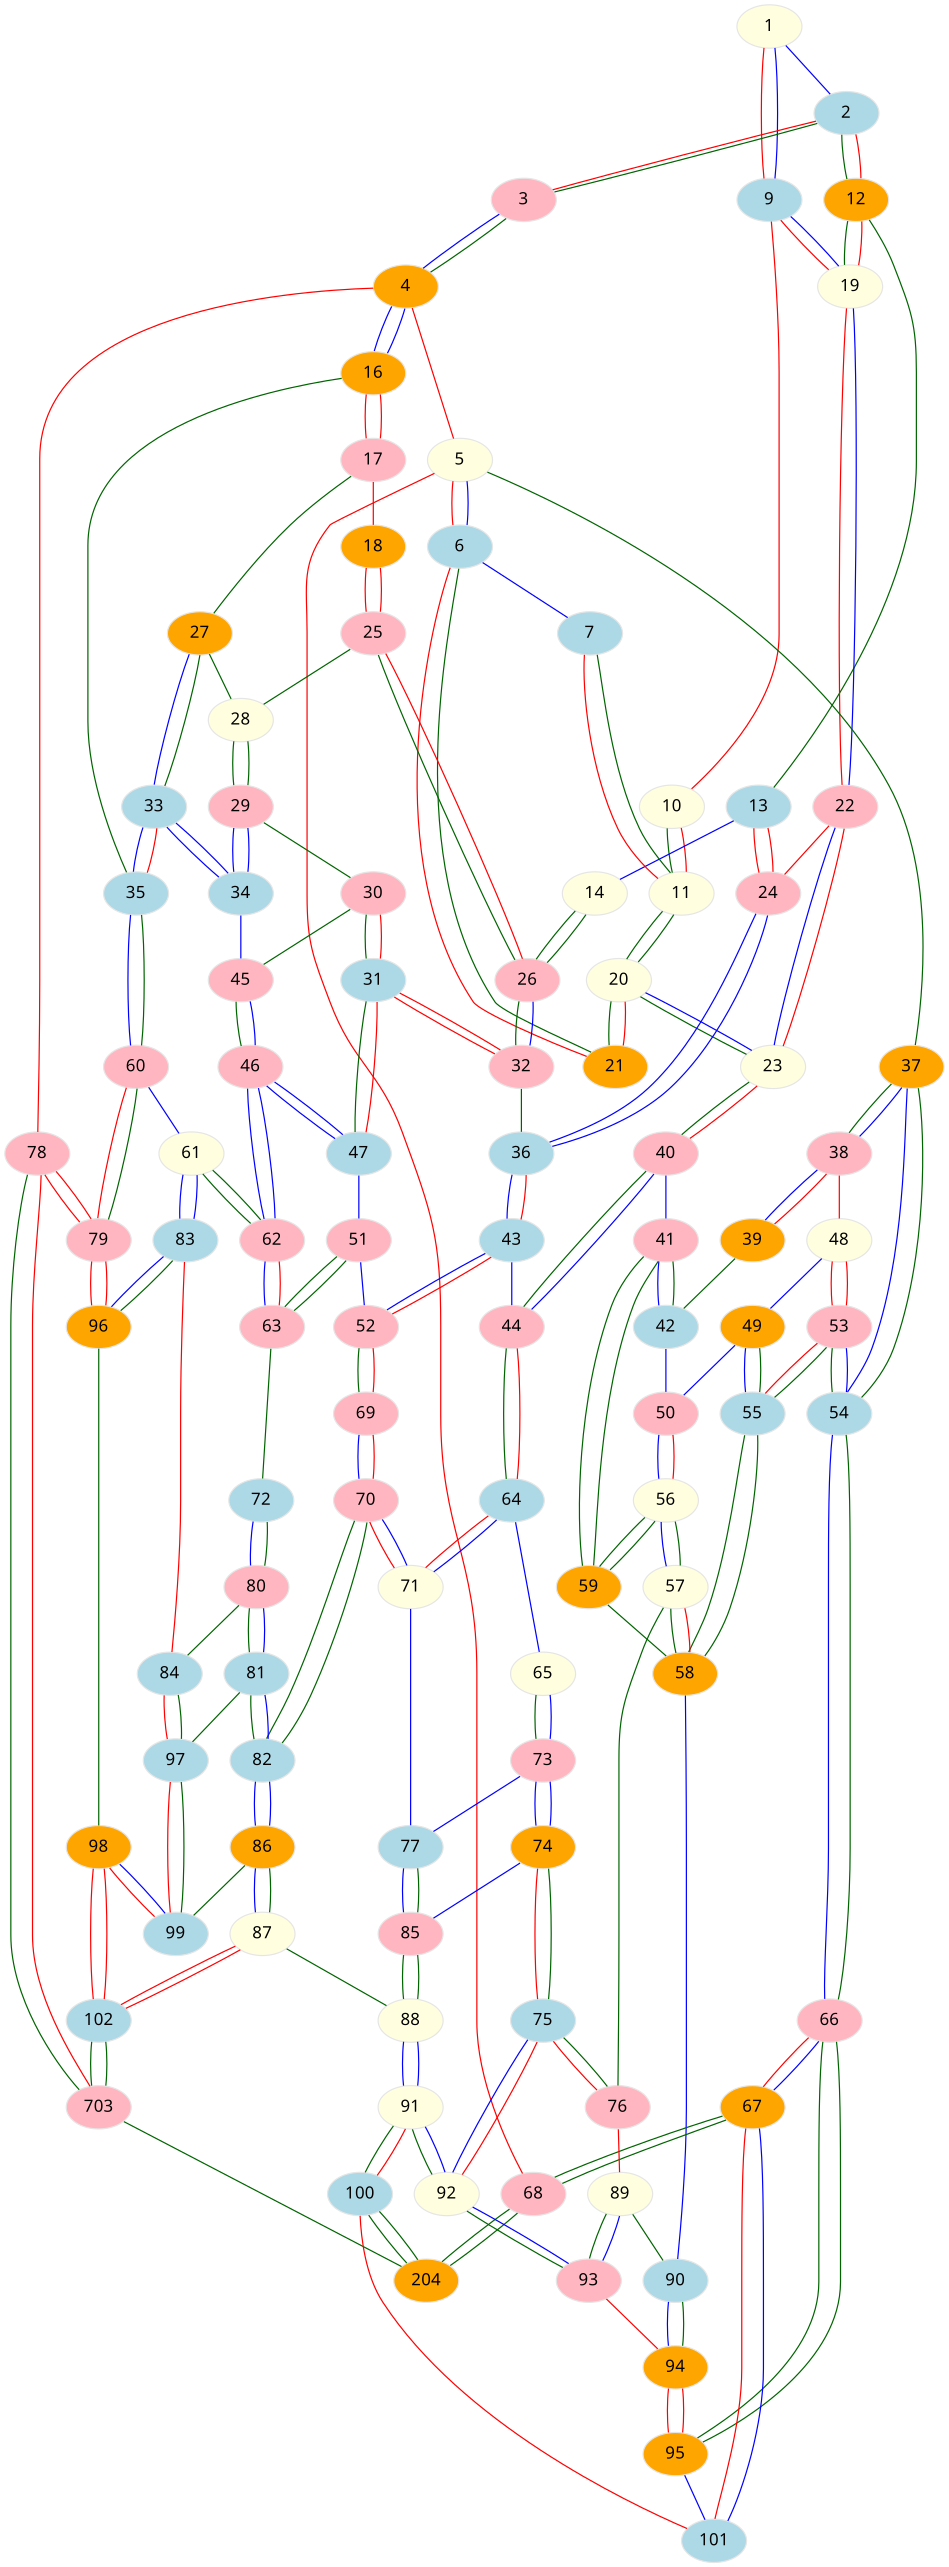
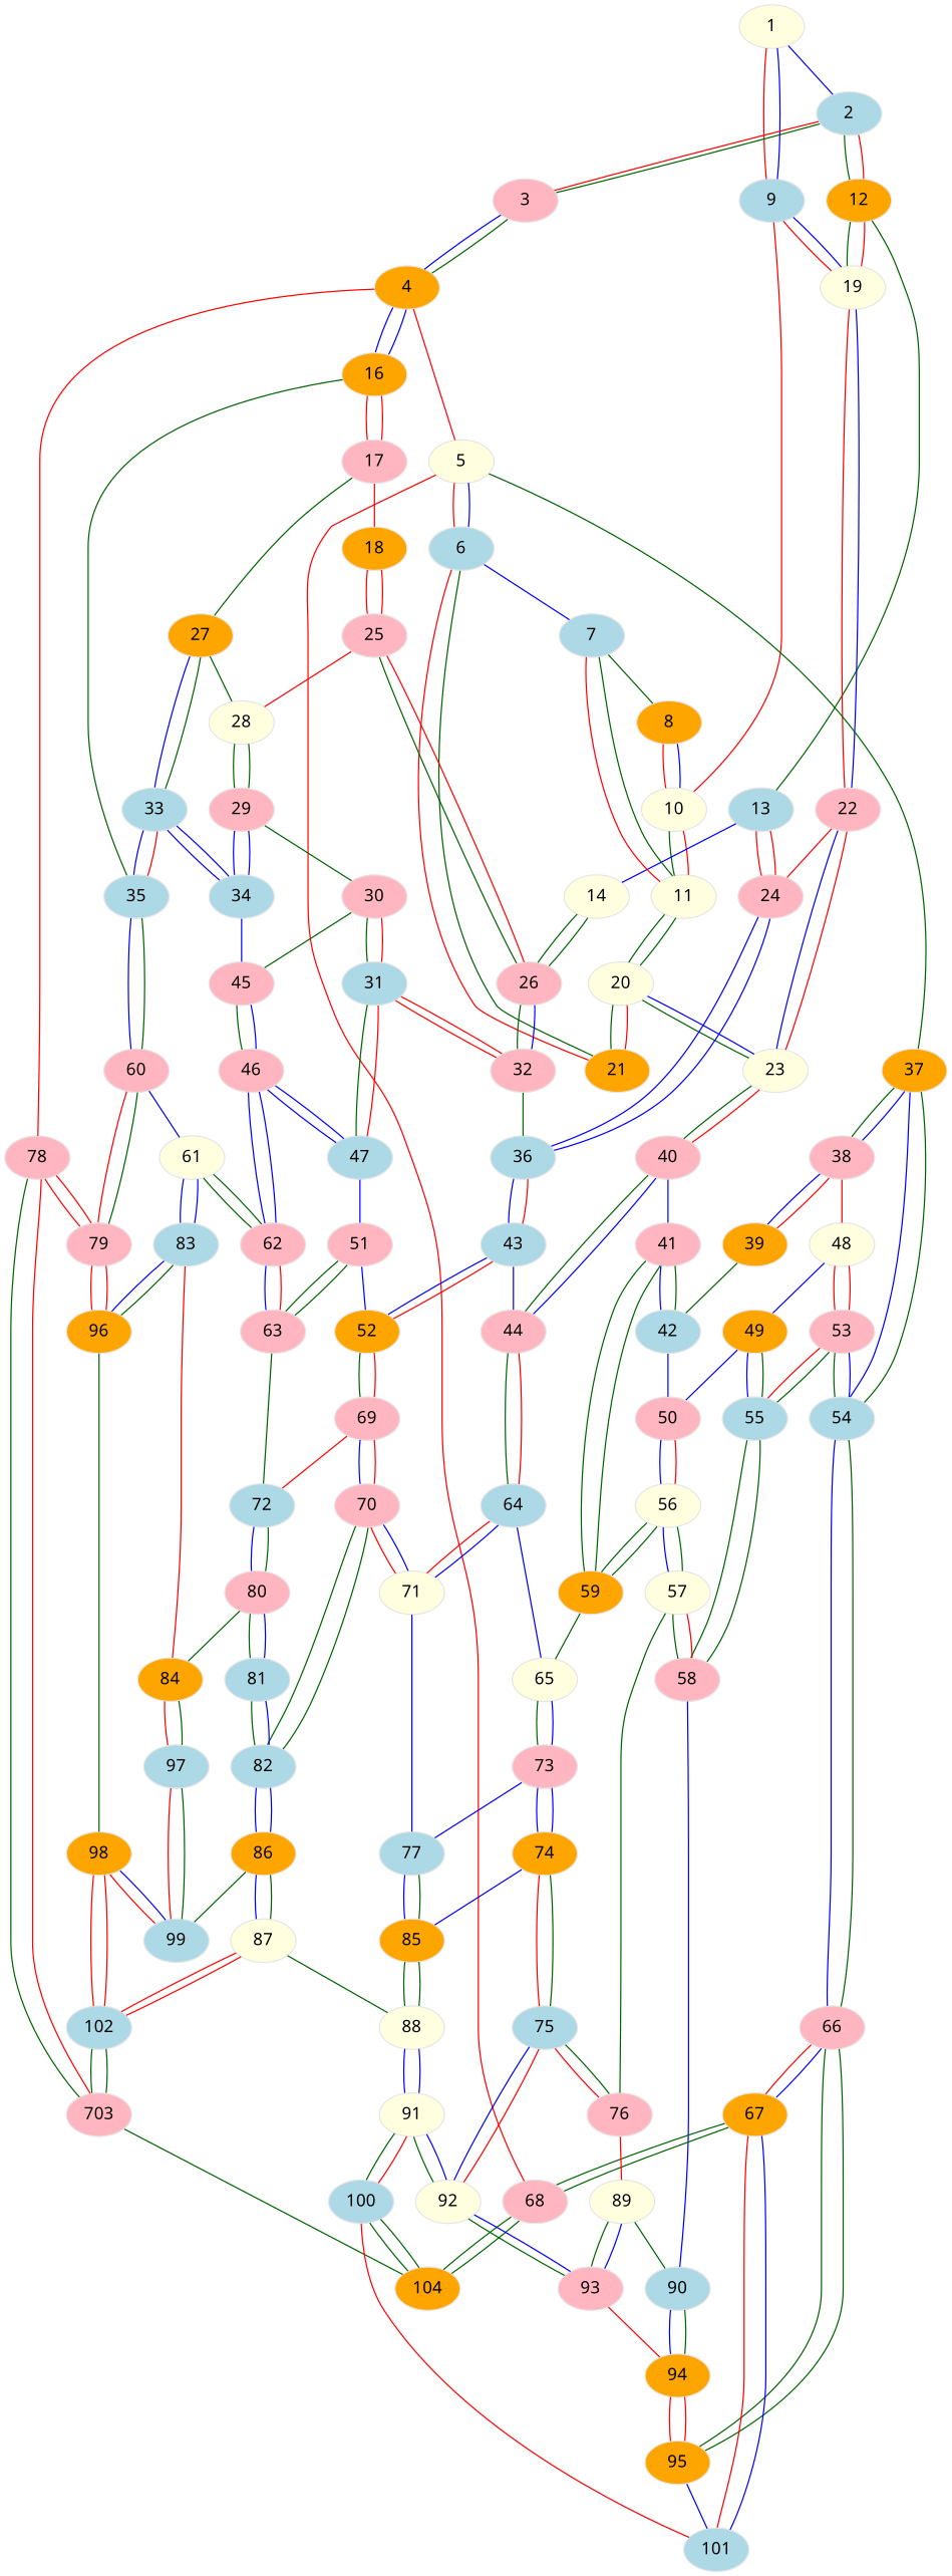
  graph {
    fontname="Noto Sans"
    node [color=gray90 fillcolor=lightpink fontname="Noto Sans" style=filled]
    edge [color=darkgreen fontname="Noto Sans"]
    1 [fillcolor=lightyellow]
    2 [fillcolor=lightblue]
    9 [fillcolor=lightblue]
    3
    12 [fillcolor=orange]
    10 [fillcolor=lightyellow]
    19 [fillcolor=lightyellow]
    4 [fillcolor=orange]
    13 [fillcolor=lightblue]
    5 [fillcolor=lightyellow]
    16 [fillcolor=orange]
    78
    6 [fillcolor=lightblue]
    37 [fillcolor=orange]
    68
    17
    35 [fillcolor=lightblue]
    79
    n19 [label=703]
    7 [fillcolor=lightblue]
    21 [fillcolor=orange]
    38
    54 [fillcolor=lightblue]
-   104 [fillcolor=orange label=204]
+   104 [fillcolor=orange]
+   8 [fillcolor=orange]
    11 [fillcolor=lightyellow]
    20 [fillcolor=lightyellow]
    22
    23 [fillcolor=lightyellow]
    14 [fillcolor=lightyellow]
    24
    26
    36 [fillcolor=lightblue]
    32
    18 [fillcolor=orange]
    25
    27 [fillcolor=orange]
    60
    28 [fillcolor=lightyellow]
    33 [fillcolor=lightblue]
    40
    41
    44
    43 [fillcolor=lightblue]
    29
    34 [fillcolor=lightblue]
    30
    31 [fillcolor=lightblue]
    45
    47 [fillcolor=lightblue]
    46
    51
    61 [fillcolor=lightyellow]
-   52
+   52 [fillcolor=orange]
    39 [fillcolor=orange]
    48 [fillcolor=lightyellow]
    66
    42 [fillcolor=lightblue]
    49 [fillcolor=orange]
    53
    50
    59 [fillcolor=orange]
    64 [fillcolor=lightblue]
    65 [fillcolor=lightyellow]
    56 [fillcolor=lightyellow]
    69
    71 [fillcolor=lightyellow]
    62
    63
    55 [fillcolor=lightblue]
-   58 [fillcolor=orange]
+   58
    57 [fillcolor=lightyellow]
    72 [fillcolor=lightblue]
    70
    67 [fillcolor=orange]
    95 [fillcolor=orange]
    90 [fillcolor=lightblue]
    76
    89 [fillcolor=lightyellow]
    94 [fillcolor=orange]
    73
    83 [fillcolor=lightblue]
    96 [fillcolor=orange]
-   84 [fillcolor=lightblue]
+   84 [fillcolor=orange]
    80
    77 [fillcolor=lightblue]
    74 [fillcolor=orange]
    101 [fillcolor=lightblue]
    82 [fillcolor=lightblue]
    86 [fillcolor=orange]
-   85
+   85 [fillcolor=orange]
    81 [fillcolor=lightblue]
    75 [fillcolor=lightblue]
    92 [fillcolor=lightyellow]
    88 [fillcolor=lightyellow]
    93
    98 [fillcolor=orange]
    97 [fillcolor=lightblue]
    99 [fillcolor=lightblue]
    87 [fillcolor=lightyellow]
    91 [fillcolor=lightyellow]
    102 [fillcolor=lightblue]
    100 [fillcolor=lightblue]
    1 -- 2 [color=blue]
    1 -- 9 [color=red]
    1 -- 9 [color=blue]
    2 -- 3 [color=red]
    2 -- 3
    2 -- 12
    2 -- 12 [color=red]
    9 -- 10 [color=red]
    9 -- 19 [color=red]
    9 -- 19 [color=blue]
    3 -- 4 [color=blue]
    3 -- 4
    12 -- 19
    12 -- 19 [color=red]
    12 -- 13
    10 -- 11
    10 -- 11 [color=red]
    19 -- 22 [color=red]
    19 -- 22 [color=blue]
    4 -- 5 [color=red]
    4 -- 16 [color=blue]
    4 -- 16 [color=blue]
    4 -- 78 [color=red]
    13 -- 14 [color=blue]
    13 -- 24 [color=red]
    13 -- 24 [color=red]
    5 -- 6 [color=red]
    5 -- 6 [color=blue]
    5 -- 37
    5 -- 68 [color=red]
    16 -- 17 [color=red]
    16 -- 17 [color=red]
    16 -- 35
    78 -- 79 [color=red]
    78 -- 79 [color=red]
    78 -- n19
    78 -- n19 [color=red]
    6 -- 7 [color=blue]
    6 -- 21 [color=red]
    6 -- 21
    37 -- 38
    37 -- 38 [color=blue]
    37 -- 54 [color=blue]
    37 -- 54
    68 -- 104
    68 -- 104
    17 -- 18 [color=red]
    17 -- 27
    35 -- 60 [color=blue]
    35 -- 60
    79 -- 96 [color=red]
    79 -- 96 [color=red]
    n19 -- 104
+   7 -- 8
    7 -- 11 [color=red]
    7 -- 11
    38 -- 39 [color=blue]
    38 -- 39 [color=red]
    38 -- 48 [color=red]
    54 -- 66 [color=blue]
    54 -- 66
+   8 -- 10 [color=red]
+   8 -- 10 [color=blue]
    11 -- 20
    11 -- 20
    20 -- 21
    20 -- 21 [color=red]
    20 -- 23
    20 -- 23 [color=blue]
    22 -- 23 [color=blue]
    22 -- 23 [color=red]
    22 -- 24 [color=red]
    23 -- 40
    23 -- 40 [color=red]
    14 -- 26
    14 -- 26
    24 -- 36 [color=blue]
    24 -- 36 [color=blue]
    26 -- 32
    26 -- 32 [color=blue]
    36 -- 43 [color=blue]
    36 -- 43 [color=red]
    32 -- 36
    18 -- 25 [color=red]
    18 -- 25 [color=red]
    25 -- 26
    25 -- 26 [color=red]
-   25 -- 28
+   25 -- 28 [color=red]
    27 -- 28
    27 -- 33 [color=blue]
    27 -- 33
    60 -- 79 [color=red]
    60 -- 79
    60 -- 61 [color=blue]
    28 -- 29
    28 -- 29
    33 -- 35 [color=blue]
    33 -- 35 [color=red]
    33 -- 34 [color=blue]
    33 -- 34 [color=blue]
    40 -- 41 [color=blue]
    40 -- 44
    40 -- 44 [color=blue]
    41 -- 42 [color=blue]
    41 -- 42
    41 -- 59
    41 -- 59
    44 -- 64
    44 -- 64 [color=red]
    43 -- 44 [color=blue]
    43 -- 52 [color=blue]
    43 -- 52 [color=red]
    29 -- 34 [color=blue]
    29 -- 34 [color=blue]
    29 -- 30
    34 -- 45 [color=blue]
    30 -- 31
    30 -- 31 [color=red]
    30 -- 45
    31 -- 32 [color=red]
    31 -- 32 [color=red]
    31 -- 47
    31 -- 47 [color=red]
    45 -- 46
    45 -- 46 [color=blue]
    47 -- 51 [color=blue]
    46 -- 47 [color=blue]
    46 -- 47 [color=blue]
    46 -- 62 [color=blue]
    46 -- 62 [color=blue]
    51 -- 52 [color=blue]
    51 -- 63
    51 -- 63
    61 -- 62
    61 -- 62
    61 -- 83 [color=blue]
    61 -- 83 [color=blue]
    52 -- 69
    52 -- 69 [color=red]
    39 -- 42
    48 -- 49 [color=blue]
    48 -- 53 [color=red]
    48 -- 53 [color=red]
    66 -- 67 [color=red]
    66 -- 67 [color=blue]
    66 -- 95
    66 -- 95
    42 -- 50 [color=blue]
    49 -- 50 [color=blue]
    49 -- 55 [color=blue]
    49 -- 55
    53 -- 54
    53 -- 54 [color=blue]
    53 -- 55 [color=red]
    53 -- 55
    50 -- 56 [color=blue]
    50 -- 56 [color=red]
-   59 -- 58
+   59 -- 65
    64 -- 65 [color=blue]
    64 -- 71 [color=red]
    64 -- 71 [color=blue]
    65 -- 73
    65 -- 73 [color=blue]
    56 -- 59
    56 -- 59
    56 -- 57 [color=blue]
    56 -- 57
+   69 -- 72 [color=red]
    69 -- 70 [color=blue]
    69 -- 70 [color=red]
    71 -- 77 [color=blue]
    62 -- 63 [color=blue]
    62 -- 63 [color=red]
    63 -- 72
    55 -- 58
    55 -- 58
    58 -- 90 [color=blue]
    57 -- 58
    57 -- 58 [color=red]
    57 -- 76
    72 -- 80 [color=blue]
    72 -- 80
    70 -- 71 [color=red]
    70 -- 71 [color=blue]
    70 -- 82
    70 -- 82
    67 -- 68
    67 -- 68
    67 -- 101 [color=red]
    67 -- 101 [color=blue]
    95 -- 101 [color=blue]
    90 -- 94 [color=blue]
    90 -- 94
    76 -- 89 [color=red]
    89 -- 90
    89 -- 93
    89 -- 93 [color=blue]
    94 -- 95 [color=red]
    94 -- 95 [color=red]
    73 -- 77 [color=blue]
    73 -- 74 [color=blue]
    73 -- 74 [color=blue]
    83 -- 96 [color=blue]
    83 -- 96
    83 -- 84 [color=red]
    96 -- 98
    84 -- 97 [color=red]
    84 -- 97
    80 -- 84
    80 -- 81
    80 -- 81 [color=blue]
    77 -- 85 [color=blue]
    77 -- 85
    74 -- 85 [color=blue]
    74 -- 75 [color=red]
    74 -- 75
    82 -- 86 [color=blue]
    82 -- 86 [color=blue]
    86 -- 99
    86 -- 87 [color=blue]
    86 -- 87
    85 -- 88
    85 -- 88
    81 -- 82
    81 -- 82 [color=blue]
-   81 -- 97
    75 -- 76 [color=red]
    75 -- 76
    75 -- 92 [color=blue]
    75 -- 92 [color=red]
    92 -- 93
    92 -- 93 [color=blue]
    88 -- 91 [color=blue]
    88 -- 91 [color=blue]
    93 -- 94 [color=red]
    98 -- 99 [color=red]
    98 -- 99 [color=blue]
    98 -- 102 [color=red]
    98 -- 102 [color=red]
    97 -- 99 [color=red]
    97 -- 99
    87 -- 88
    87 -- 102 [color=red]
    87 -- 102 [color=red]
    91 -- 92
    91 -- 92 [color=blue]
    91 -- 100
    91 -- 100 [color=red]
    102 -- n19
    102 -- n19
    100 -- 104
    100 -- 104
    100 -- 101 [color=red]
  }
